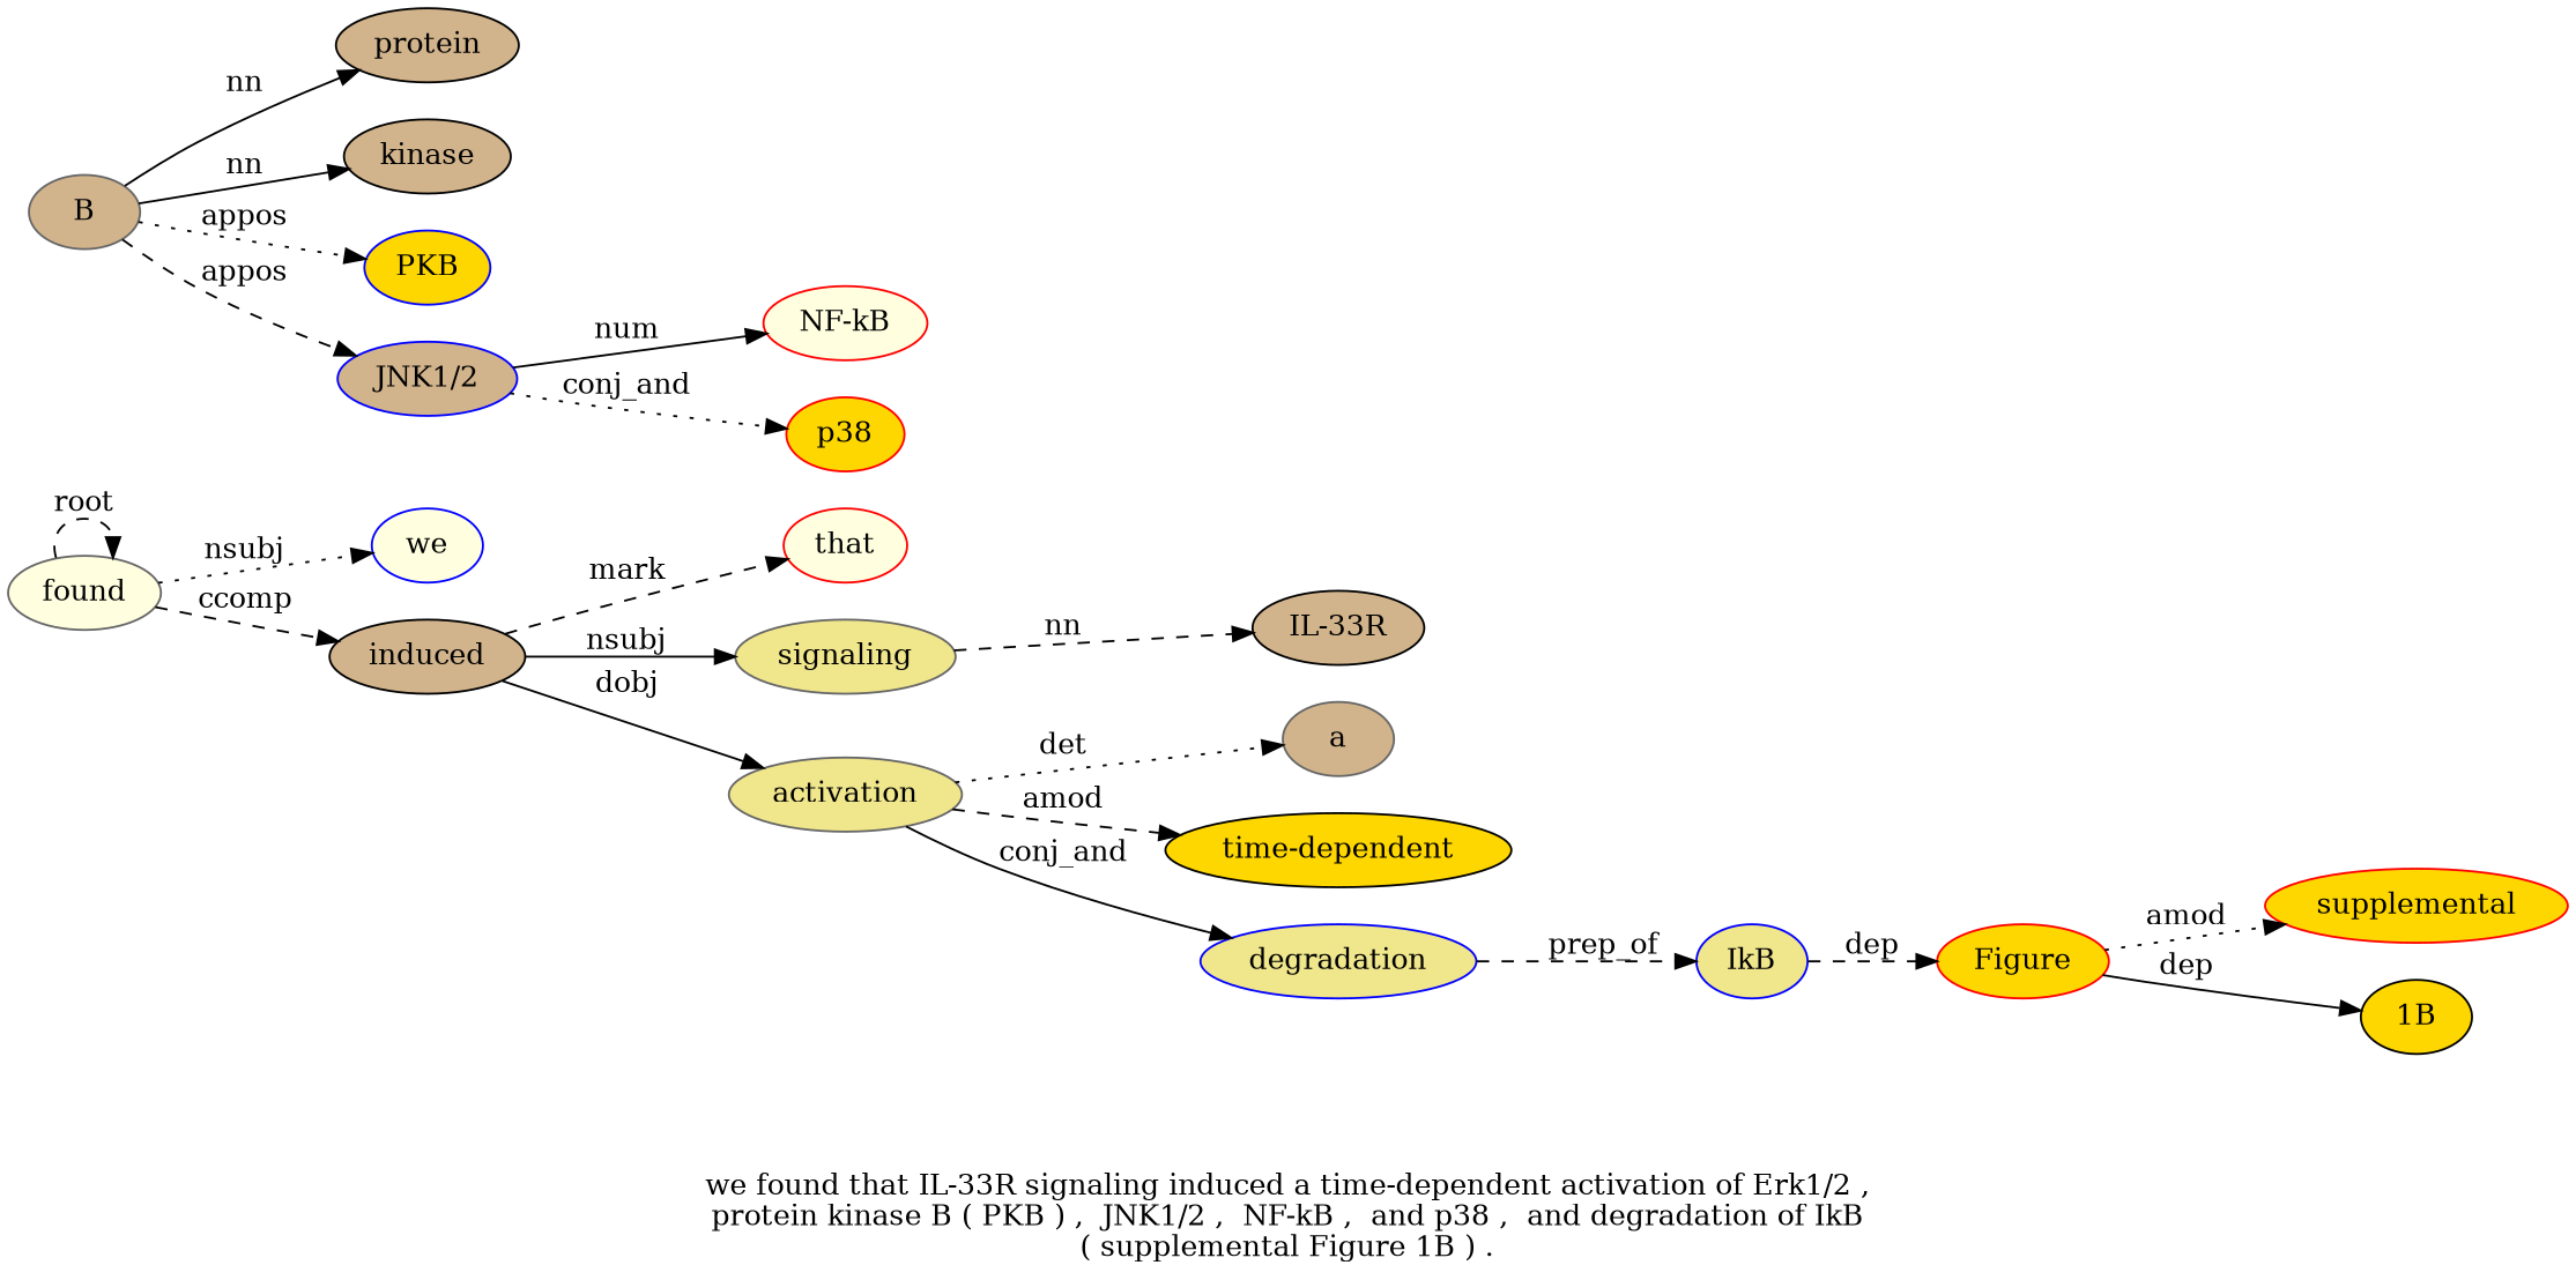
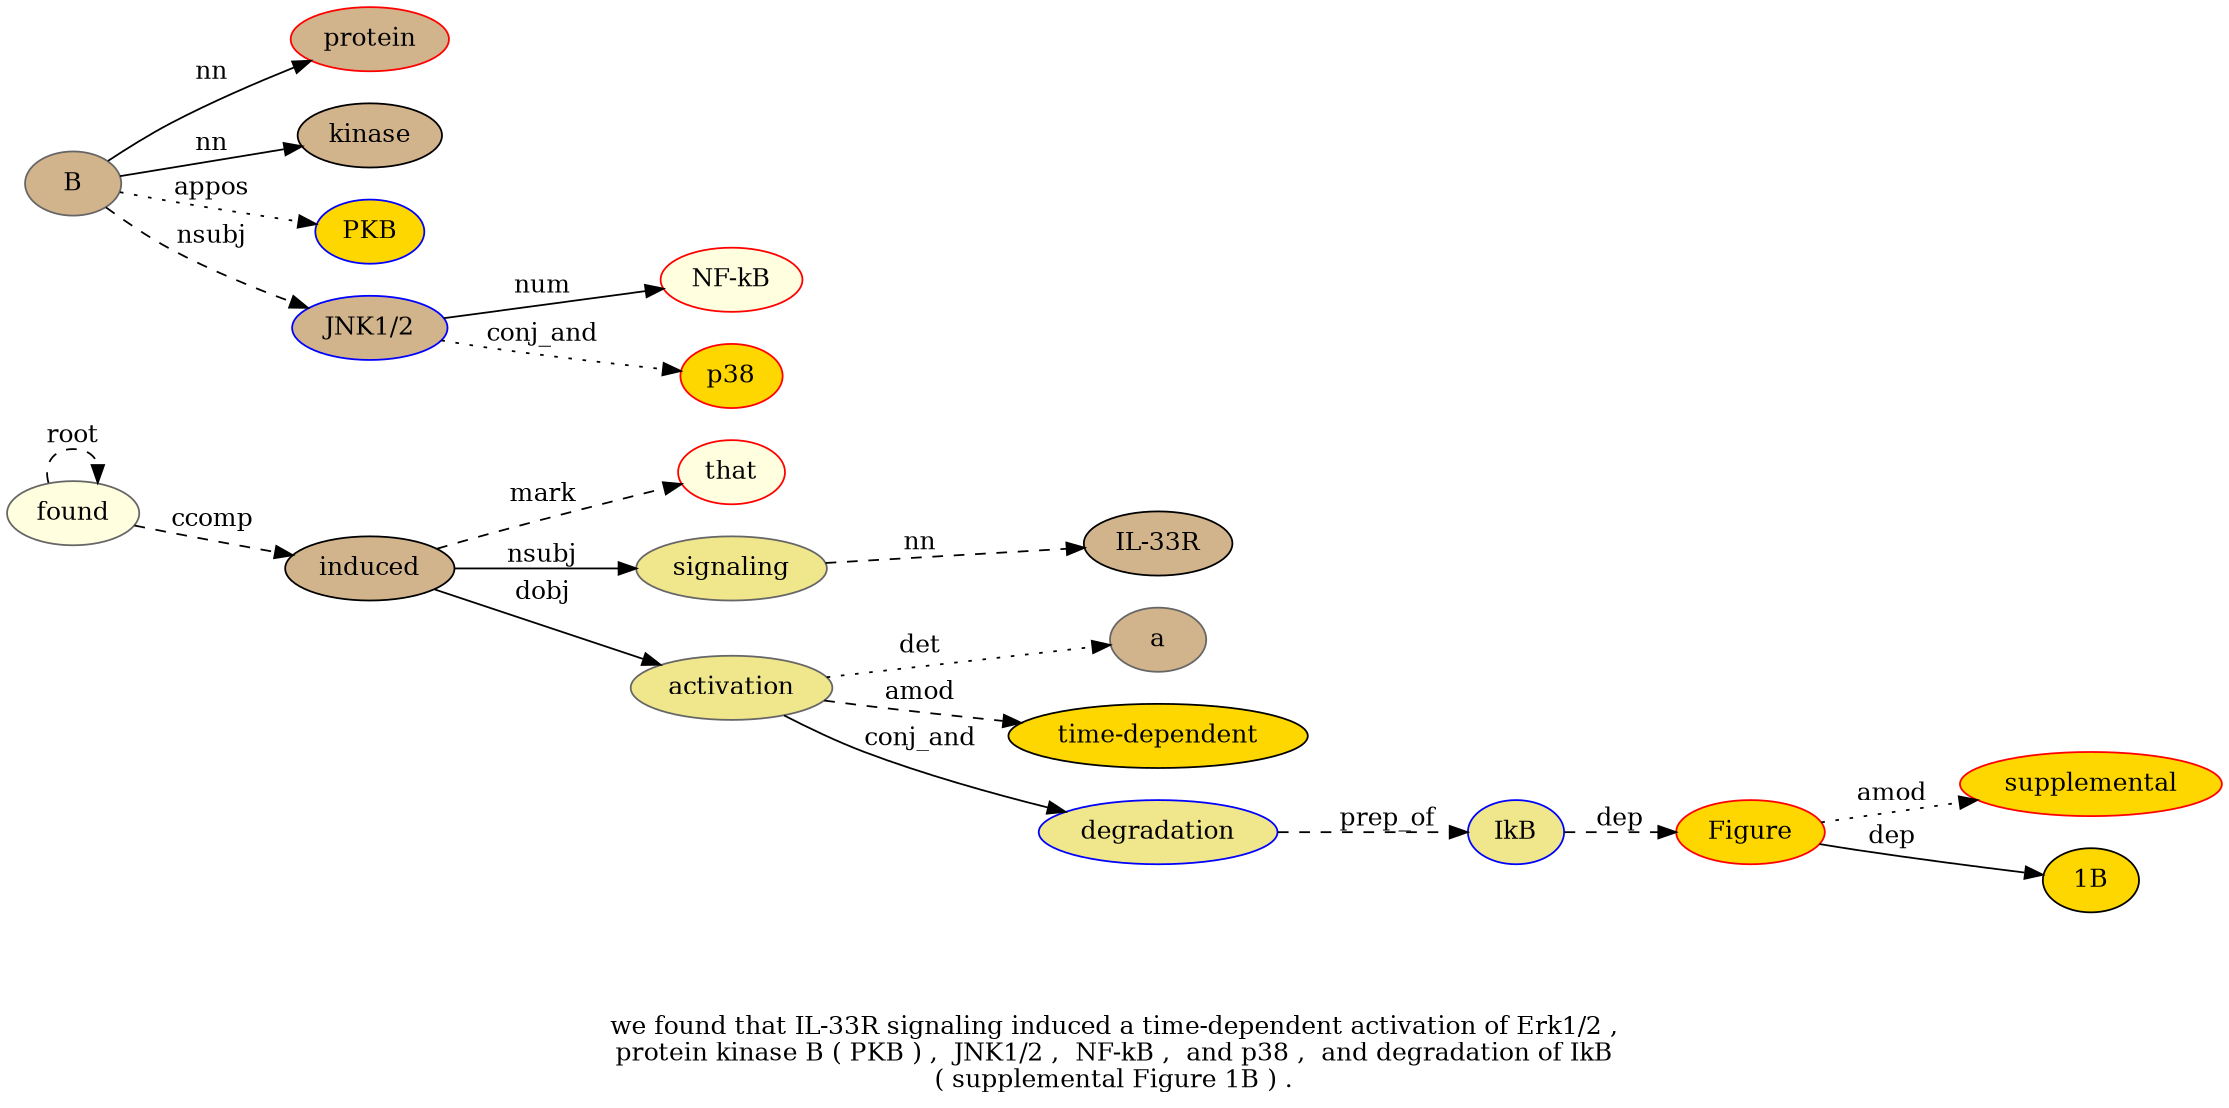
  digraph {
    label="we found that IL-33R signaling induced a time-dependent activation of Erk1/2 ,\nprotein kinase B ( PKB ) ,  JNK1/2 ,  NF-kB ,  and p38 ,  and degradation of IkB\n( supplemental Figure 1B ) ."
    rankdir=LR
    node [color=red fillcolor=tan style=filled]
    edge [style=dashed]
    n1 [color=gray40 fillcolor=lightyellow label=found]
-   n2 [color=blue fillcolor=lightyellow label=we]
    n3 [color=black label=induced]
    n4 [fillcolor=lightyellow label=that]
    n5 [color=gray40 fillcolor=khaki label=signaling]
    n6 [color=gray40 fillcolor=khaki label=activation]
    n7 [color=black label="IL-33R"]
    n8 [color=gray40 label=a]
    n9 [color=black fillcolor=gold label="time-dependent"]
    n10 [color=blue fillcolor=khaki label=degradation]
    n11 [color=gray40 label=B]
-   n12 [color=black label=protein]
+   n12 [label=protein]
    n13 [color=black label=kinase]
    n14 [color=blue fillcolor=gold label=PKB]
    n15 [color=blue label="JNK1/2"]
    n16 [color=blue fillcolor=khaki label=IkB]
    n17 [fillcolor=lightyellow label="NF-kB"]
    n18 [fillcolor=gold label=p38]
    n19 [fillcolor=gold label=Figure]
    n20 [fillcolor=gold label=supplemental]
    n21 [color=black fillcolor=gold label="1B"]
    n1 -> n1 [label=root]
-   n1 -> n2 [label=nsubj style=dotted]
    n1 -> n3 [label=ccomp]
    n3 -> n4 [label=mark]
    n3 -> n5 [label=nsubj style=solid]
    n3 -> n6 [label=dobj style=solid]
    n5 -> n7 [label=nn]
    n6 -> n8 [label=det style=dotted]
    n6 -> n9 [label=amod]
    n6 -> n10 [label=conj_and style=solid]
    n10 -> n16 [label=prep_of]
    n11 -> n12 [label=nn style=solid]
    n11 -> n13 [label=nn style=solid]
    n11 -> n14 [label=appos style=dotted]
-   n11 -> n15 [label=appos]
+   n11 -> n15 [label=nsubj]
    n15 -> n17 [label=num style=solid]
    n15 -> n18 [label=conj_and style=dotted]
    n16 -> n19 [label=dep]
    n19 -> n20 [label=amod style=dotted]
    n19 -> n21 [label=dep style=solid]
  }
